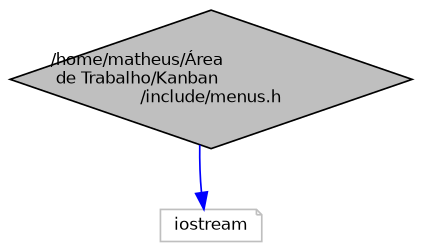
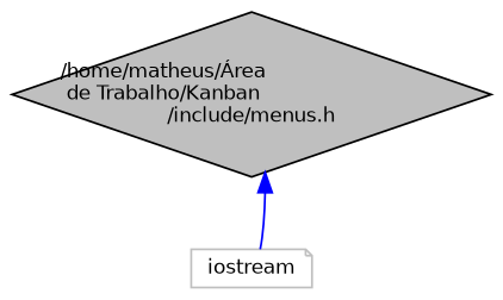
  digraph {
    node [fontname=Helvetica fontsize=10 style=filled]
    n1 [color=black fillcolor=grey75 fontcolor=black height=0.2 label="/home/matheus/Área\l de Trabalho/Kanban\l/include/menus.h" shape=diamond width=0.4]
    n2 [color=grey75 fillcolor=white height=0.2 label=iostream shape=note width=0.4]
-   n1 -> n2 [color=blue fontname=Helvetica fontsize=10 labelfontname=Helvetica labelfontsize=10 style=solid]
+   n2 -> n1 [color=blue fontname=Helvetica fontsize=10 labelfontname=Helvetica labelfontsize=10 style=solid]
  }
